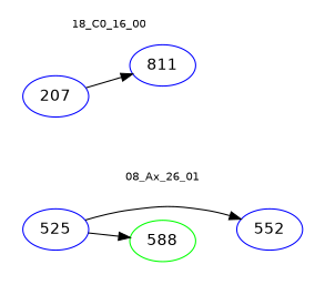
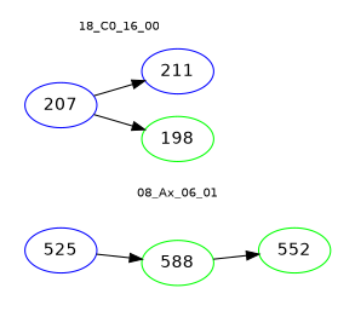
  digraph {
    fontname="DejaVu Sans"
    rankdir=LR
    node [color=blue fontname="DejaVu Sans"]
    edge [color=black fontname="DejaVu Sans"]
    n1 [label=525]
    n2 [color=green label=588]
-   n3 [label=552]
+   n3 [color=green label=552]
    n4 [label=207]
-   n6 [label=811]
+   n5 [color=green label=198]
+   n6 [label=211]
    subgraph cluster_1 {
      color=white
      fontsize=10
-     label="08_Ax_26_01"
+     label="08_Ax_06_01"
      n1
      n2
      n3
    }
    subgraph cluster_2 {
      color=white
      fontsize=10
      label="18_C0_16_00"
      n4
+     n5
      n6
    }
    n1 -> n2
-   n1 -> n3
+   n2 -> n3
+   n4 -> n5
    n4 -> n6
  }
